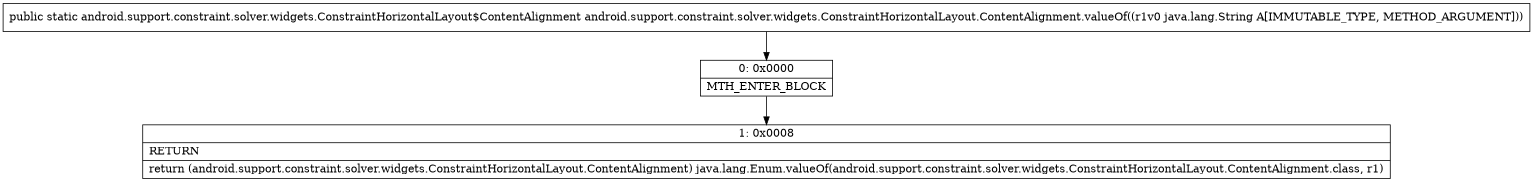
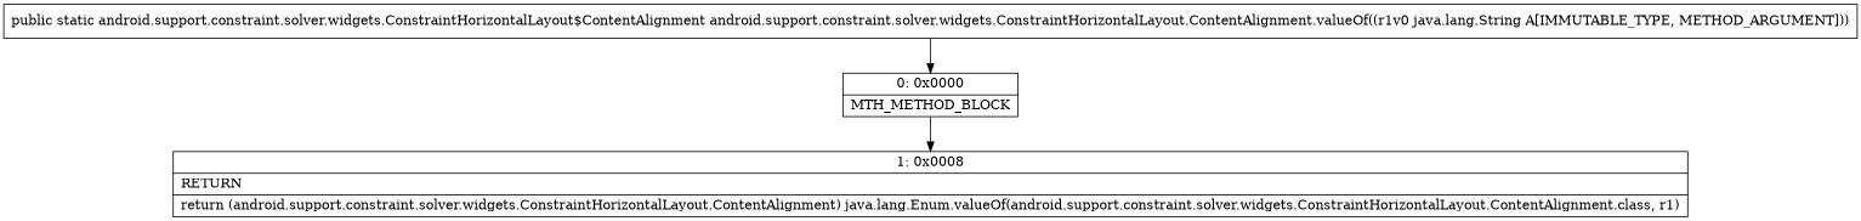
  digraph {
    node [shape=record]
-   n1 [label="{0\:\ 0x0000|MTH_ENTER_BLOCK\l}"]
+   n1 [label="{0\:\ 0x0000|MTH_METHOD_BLOCK\l}"]
    n2 [label="{1\:\ 0x0008|RETURN\l|return (android.support.constraint.solver.widgets.ConstraintHorizontalLayout.ContentAlignment) java.lang.Enum.valueOf(android.support.constraint.solver.widgets.ConstraintHorizontalLayout.ContentAlignment.class, r1)\l}"]
    n3 [label="{public static android.support.constraint.solver.widgets.ConstraintHorizontalLayout$ContentAlignment android.support.constraint.solver.widgets.ConstraintHorizontalLayout.ContentAlignment.valueOf((r1v0 java.lang.String A[IMMUTABLE_TYPE, METHOD_ARGUMENT])) }"]
    n1 -> n2
    n3 -> n1
  }
